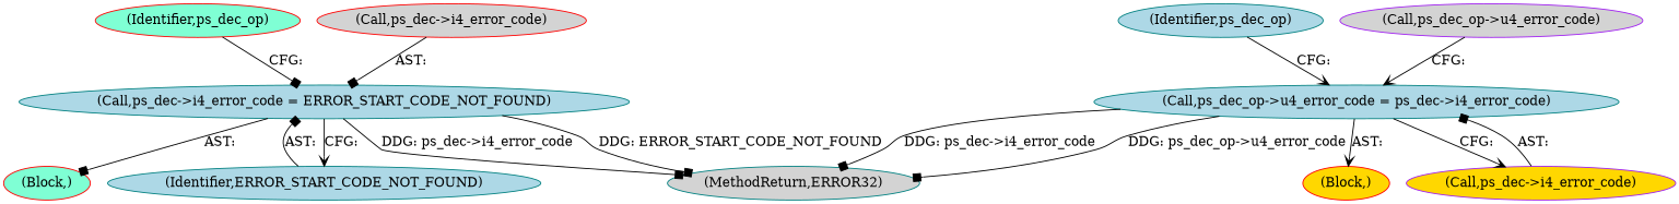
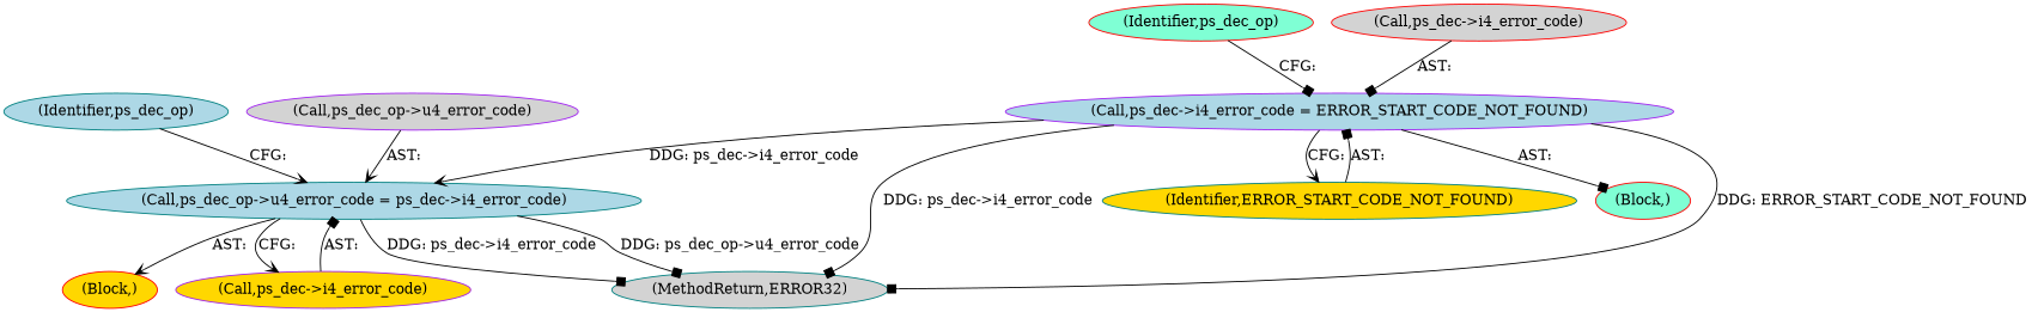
  digraph {
    node [color=teal fillcolor=lightblue style=filled]
    edge [arrowhead=box]
-   n1 [label="(Call,ps_dec->i4_error_code = ERROR_START_CODE_NOT_FOUND)"]
+   n1 [color=purple label="(Call,ps_dec->i4_error_code = ERROR_START_CODE_NOT_FOUND)"]
    n2 [label="(Call,ps_dec_op->u4_error_code = ps_dec->i4_error_code)"]
    n3 [fillcolor=lightgrey label="(MethodReturn,ERROR32)"]
-   n4 [label="(Identifier,ERROR_START_CODE_NOT_FOUND)"]
+   n4 [fillcolor=gold label="(Identifier,ERROR_START_CODE_NOT_FOUND)"]
    n5 [color=red fillcolor=aquamarine label="(Block,)"]
    n6 [color=red fillcolor=gold label="(Block,)"]
    n7 [color=purple fillcolor=gold label="(Call,ps_dec->i4_error_code)"]
    n8 [color=red fillcolor=aquamarine label="(Identifier,ps_dec_op)"]
    n9 [color=red fillcolor=lightgrey label="(Call,ps_dec->i4_error_code)"]
    n10 [label="(Identifier,ps_dec_op)"]
    n11 [color=purple fillcolor=lightgrey label="(Call,ps_dec_op->u4_error_code)"]
+   n1 -> n2 [arrowhead=vee label="DDG: ps_dec->i4_error_code"]
    n1 -> n3 [label="DDG: ERROR_START_CODE_NOT_FOUND"]
    n1 -> n3 [label="DDG: ps_dec->i4_error_code"]
    n1 -> n4 [arrowhead=vee label="CFG: "]
    n1 -> n5 [label="AST: "]
    n2 -> n3 [label="DDG: ps_dec->i4_error_code"]
    n2 -> n3 [label="DDG: ps_dec_op->u4_error_code"]
    n2 -> n6 [arrowhead=vee label="AST: "]
    n2 -> n7 [arrowhead=vee label="CFG: "]
    n4 -> n1 [label="AST: "]
    n7 -> n2 [label="AST: "]
    n8 -> n1 [label="CFG: "]
    n9 -> n1 [label="AST: "]
    n10 -> n2 [arrowhead=vee label="CFG: "]
-   n11 -> n2 [arrowhead=vee label="CFG: "]
+   n11 -> n2 [arrowhead=vee label="AST: "]
  }
